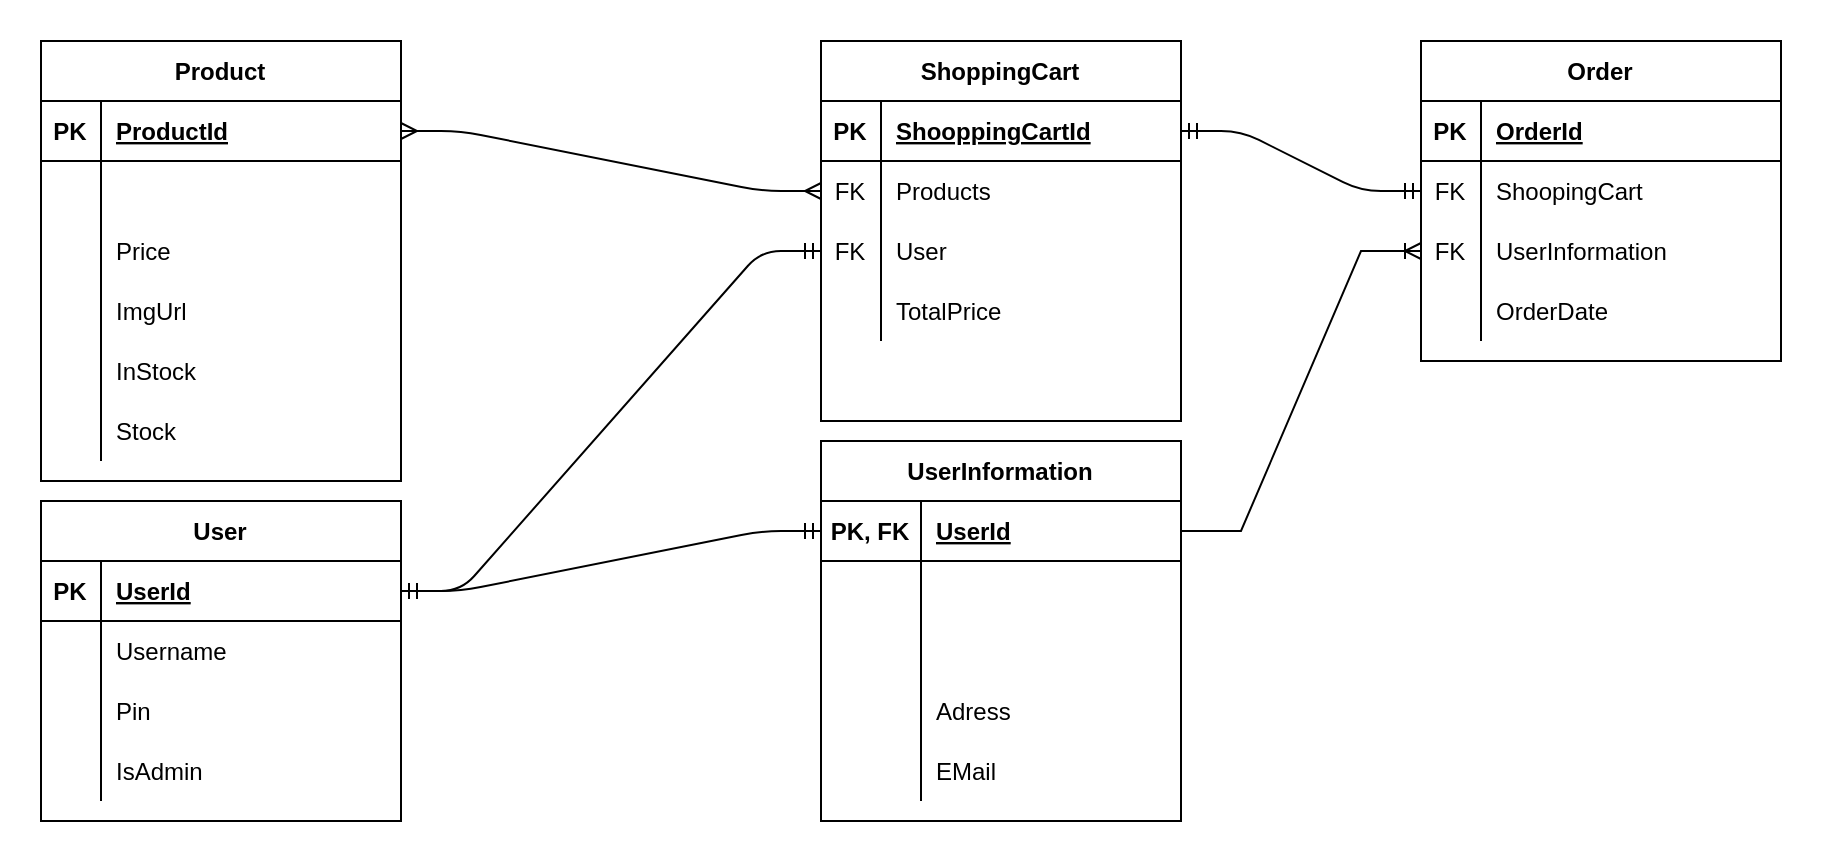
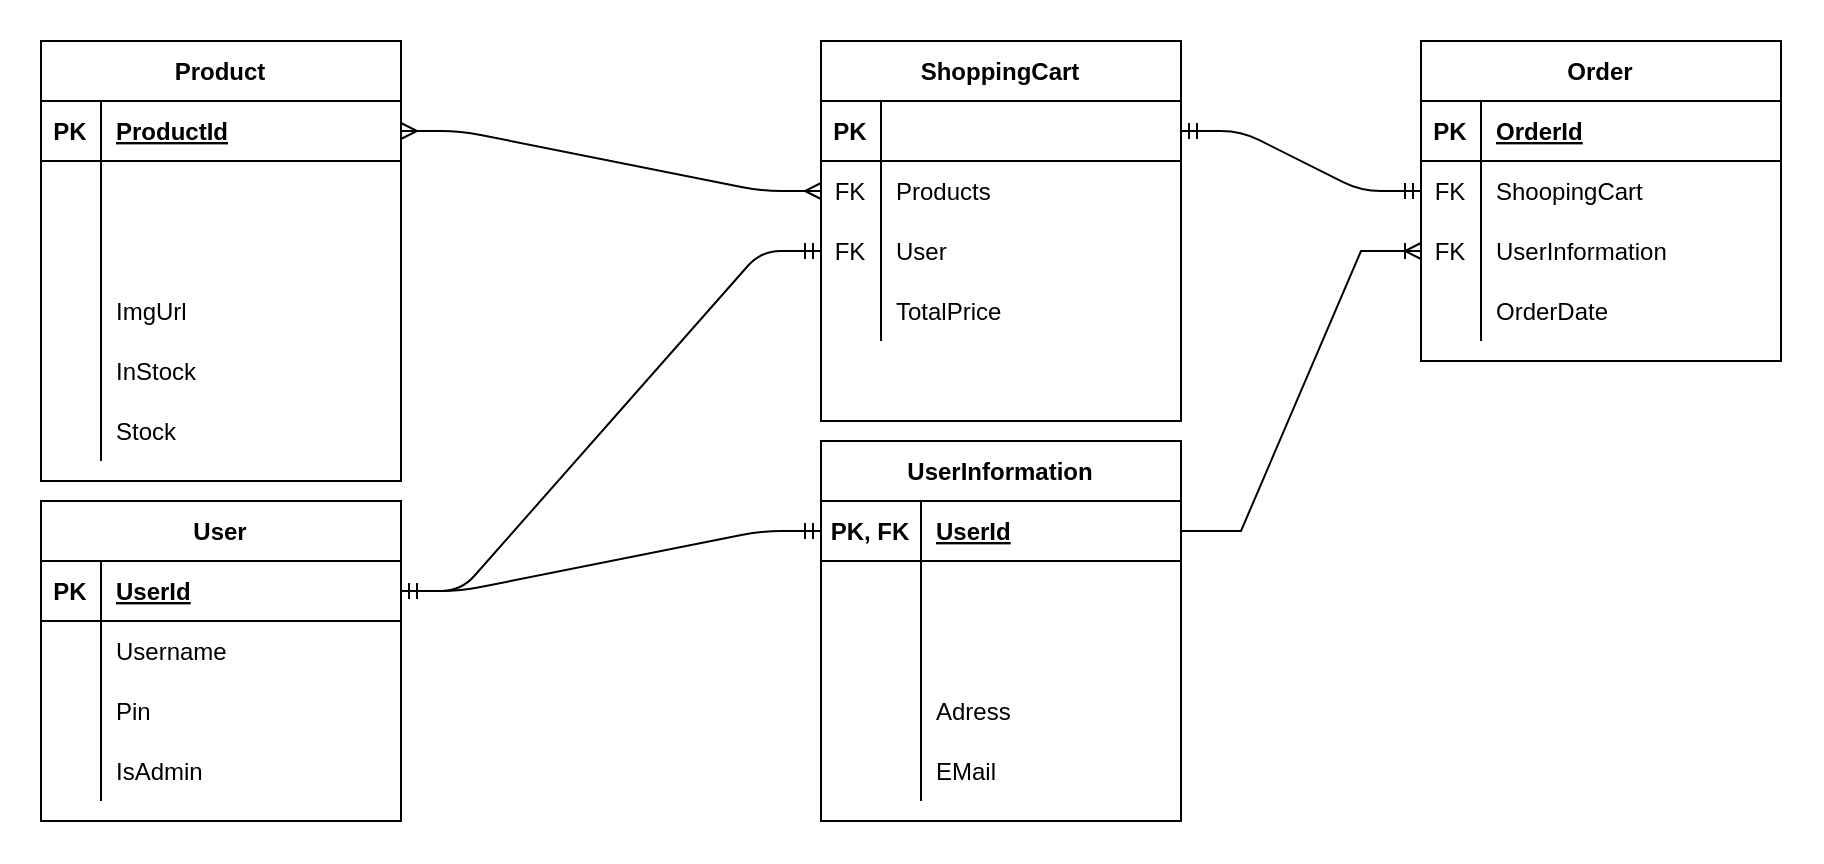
  <mxCell id="0" />
  <mxCell id="1" parent="0" />
  <mxCell id="2" value="Product" style="shape=table;startSize=30;container=1;collapsible=1;childLayout=tableLayout;fixedRows=1;rowLines=0;fontStyle=1;align=center;resizeLast=1;" parent="1" vertex="1"><mxGeometry x="20" y="20" width="180" height="220" as="geometry" /></mxCell>
  <mxCell id="3" value="" style="shape=partialRectangle;collapsible=0;dropTarget=0;pointerEvents=0;fillColor=none;top=0;left=0;bottom=1;right=0;points=[[0,0.5],[1,0.5]];portConstraint=eastwest;" parent="2" vertex="1"><mxGeometry y="30" width="180" height="30" as="geometry" /></mxCell>
  <mxCell id="4" value="PK" style="shape=partialRectangle;connectable=0;fillColor=none;top=0;left=0;bottom=0;right=0;fontStyle=1;overflow=hidden;" parent="3" vertex="1"><mxGeometry width="30" height="30" as="geometry" /></mxCell>
  <mxCell id="5" value="ProductId" style="shape=partialRectangle;connectable=0;fillColor=none;top=0;left=0;bottom=0;right=0;align=left;spacingLeft=6;fontStyle=5;overflow=hidden;" parent="3" vertex="1"><mxGeometry x="30" width="150" height="30" as="geometry" /></mxCell>
  <mxCell id="6" value="" style="shape=partialRectangle;collapsible=0;dropTarget=0;pointerEvents=0;fillColor=none;top=0;left=0;bottom=0;right=0;points=[[0,0.5],[1,0.5]];portConstraint=eastwest;" parent="2" vertex="1"><mxGeometry y="60" width="180" height="30" as="geometry" /></mxCell>
  <mxCell id="7" value="" style="shape=partialRectangle;connectable=0;fillColor=none;top=0;left=0;bottom=0;right=0;editable=1;overflow=hidden;" parent="6" vertex="1"><mxGeometry width="30" height="30" as="geometry" /></mxCell>
  <mxCell id="8" value="" style="shape=partialRectangle;collapsible=0;dropTarget=0;pointerEvents=0;fillColor=none;top=0;left=0;bottom=0;right=0;points=[[0,0.5],[1,0.5]];portConstraint=eastwest;" parent="2" vertex="1"><mxGeometry y="90" width="180" height="30" as="geometry" /></mxCell>
  <mxCell id="9" value="" style="shape=partialRectangle;connectable=0;fillColor=none;top=0;left=0;bottom=0;right=0;editable=1;overflow=hidden;" parent="8" vertex="1"><mxGeometry width="30" height="30" as="geometry" /></mxCell>
- <mxCell id="10" value="Price" style="shape=partialRectangle;connectable=0;fillColor=none;top=0;left=0;bottom=0;right=0;align=left;spacingLeft=6;overflow=hidden;" parent="8" vertex="1"><mxGeometry x="30" width="150" height="30" as="geometry" /></mxCell>
  <mxCell id="11" value="" style="shape=partialRectangle;collapsible=0;dropTarget=0;pointerEvents=0;fillColor=none;top=0;left=0;bottom=0;right=0;points=[[0,0.5],[1,0.5]];portConstraint=eastwest;" parent="2" vertex="1"><mxGeometry y="120" width="180" height="30" as="geometry" /></mxCell>
  <mxCell id="12" value="" style="shape=partialRectangle;connectable=0;fillColor=none;top=0;left=0;bottom=0;right=0;editable=1;overflow=hidden;" parent="11" vertex="1"><mxGeometry width="30" height="30" as="geometry" /></mxCell>
  <mxCell id="13" value="ImgUrl" style="shape=partialRectangle;connectable=0;fillColor=none;top=0;left=0;bottom=0;right=0;align=left;spacingLeft=6;overflow=hidden;" parent="11" vertex="1"><mxGeometry x="30" width="150" height="30" as="geometry" /></mxCell>
  <mxCell id="14" value="" style="shape=partialRectangle;collapsible=0;dropTarget=0;pointerEvents=0;fillColor=none;top=0;left=0;bottom=0;right=0;points=[[0,0.5],[1,0.5]];portConstraint=eastwest;" parent="2" vertex="1"><mxGeometry y="150" width="180" height="30" as="geometry" /></mxCell>
  <mxCell id="15" value="" style="shape=partialRectangle;connectable=0;fillColor=none;top=0;left=0;bottom=0;right=0;editable=1;overflow=hidden;" parent="14" vertex="1"><mxGeometry width="30" height="30" as="geometry" /></mxCell>
  <mxCell id="16" value="InStock" style="shape=partialRectangle;connectable=0;fillColor=none;top=0;left=0;bottom=0;right=0;align=left;spacingLeft=6;overflow=hidden;" parent="14" vertex="1"><mxGeometry x="30" width="150" height="30" as="geometry" /></mxCell>
  <mxCell id="17" value="" style="shape=partialRectangle;collapsible=0;dropTarget=0;pointerEvents=0;fillColor=none;top=0;left=0;bottom=0;right=0;points=[[0,0.5],[1,0.5]];portConstraint=eastwest;" parent="2" vertex="1"><mxGeometry y="180" width="180" height="30" as="geometry" /></mxCell>
  <mxCell id="18" value="" style="shape=partialRectangle;connectable=0;fillColor=none;top=0;left=0;bottom=0;right=0;editable=1;overflow=hidden;" parent="17" vertex="1"><mxGeometry width="30" height="30" as="geometry" /></mxCell>
  <mxCell id="19" value="Stock" style="shape=partialRectangle;connectable=0;fillColor=none;top=0;left=0;bottom=0;right=0;align=left;spacingLeft=6;overflow=hidden;" parent="17" vertex="1"><mxGeometry x="30" width="150" height="30" as="geometry" /></mxCell>
  <mxCell id="20" value="User" style="shape=table;startSize=30;container=1;collapsible=1;childLayout=tableLayout;fixedRows=1;rowLines=0;fontStyle=1;align=center;resizeLast=1;" parent="1" vertex="1"><mxGeometry x="20" y="250" width="180" height="160" as="geometry" /></mxCell>
  <mxCell id="21" value="" style="shape=partialRectangle;collapsible=0;dropTarget=0;pointerEvents=0;fillColor=none;top=0;left=0;bottom=1;right=0;points=[[0,0.5],[1,0.5]];portConstraint=eastwest;" parent="20" vertex="1"><mxGeometry y="30" width="180" height="30" as="geometry" /></mxCell>
  <mxCell id="22" value="PK" style="shape=partialRectangle;connectable=0;fillColor=none;top=0;left=0;bottom=0;right=0;fontStyle=1;overflow=hidden;" parent="21" vertex="1"><mxGeometry width="30" height="30" as="geometry" /></mxCell>
  <mxCell id="23" value="UserId" style="shape=partialRectangle;connectable=0;fillColor=none;top=0;left=0;bottom=0;right=0;align=left;spacingLeft=6;fontStyle=5;overflow=hidden;" parent="21" vertex="1"><mxGeometry x="30" width="150" height="30" as="geometry" /></mxCell>
  <mxCell id="24" value="" style="shape=partialRectangle;collapsible=0;dropTarget=0;pointerEvents=0;fillColor=none;top=0;left=0;bottom=0;right=0;points=[[0,0.5],[1,0.5]];portConstraint=eastwest;" parent="20" vertex="1"><mxGeometry y="60" width="180" height="30" as="geometry" /></mxCell>
  <mxCell id="25" value="" style="shape=partialRectangle;connectable=0;fillColor=none;top=0;left=0;bottom=0;right=0;editable=1;overflow=hidden;" parent="24" vertex="1"><mxGeometry width="30" height="30" as="geometry" /></mxCell>
  <mxCell id="26" value="Username" style="shape=partialRectangle;connectable=0;fillColor=none;top=0;left=0;bottom=0;right=0;align=left;spacingLeft=6;overflow=hidden;" parent="24" vertex="1"><mxGeometry x="30" width="150" height="30" as="geometry" /></mxCell>
  <mxCell id="27" value="" style="shape=partialRectangle;collapsible=0;dropTarget=0;pointerEvents=0;fillColor=none;top=0;left=0;bottom=0;right=0;points=[[0,0.5],[1,0.5]];portConstraint=eastwest;" parent="20" vertex="1"><mxGeometry y="90" width="180" height="30" as="geometry" /></mxCell>
  <mxCell id="28" value="" style="shape=partialRectangle;connectable=0;fillColor=none;top=0;left=0;bottom=0;right=0;editable=1;overflow=hidden;" parent="27" vertex="1"><mxGeometry width="30" height="30" as="geometry" /></mxCell>
  <mxCell id="29" value="Pin" style="shape=partialRectangle;connectable=0;fillColor=none;top=0;left=0;bottom=0;right=0;align=left;spacingLeft=6;overflow=hidden;" parent="27" vertex="1"><mxGeometry x="30" width="150" height="30" as="geometry" /></mxCell>
  <mxCell id="30" value="" style="shape=partialRectangle;collapsible=0;dropTarget=0;pointerEvents=0;fillColor=none;top=0;left=0;bottom=0;right=0;points=[[0,0.5],[1,0.5]];portConstraint=eastwest;" parent="20" vertex="1"><mxGeometry y="120" width="180" height="30" as="geometry" /></mxCell>
  <mxCell id="31" value="" style="shape=partialRectangle;connectable=0;fillColor=none;top=0;left=0;bottom=0;right=0;editable=1;overflow=hidden;" parent="30" vertex="1"><mxGeometry width="30" height="30" as="geometry" /></mxCell>
  <mxCell id="32" value="IsAdmin" style="shape=partialRectangle;connectable=0;fillColor=none;top=0;left=0;bottom=0;right=0;align=left;spacingLeft=6;overflow=hidden;" parent="30" vertex="1"><mxGeometry x="30" width="150" height="30" as="geometry" /></mxCell>
  <mxCell id="33" value="ShoppingCart" style="shape=table;startSize=30;container=1;collapsible=1;childLayout=tableLayout;fixedRows=1;rowLines=0;fontStyle=1;align=center;resizeLast=1;" parent="1" vertex="1"><mxGeometry x="410" y="20" width="180" height="190" as="geometry" /></mxCell>
  <mxCell id="34" value="" style="shape=partialRectangle;collapsible=0;dropTarget=0;pointerEvents=0;fillColor=none;top=0;left=0;bottom=1;right=0;points=[[0,0.5],[1,0.5]];portConstraint=eastwest;" parent="33" vertex="1"><mxGeometry y="30" width="180" height="30" as="geometry" /></mxCell>
  <mxCell id="35" value="PK" style="shape=partialRectangle;connectable=0;fillColor=none;top=0;left=0;bottom=0;right=0;fontStyle=1;overflow=hidden;" parent="34" vertex="1"><mxGeometry width="30" height="30" as="geometry" /></mxCell>
- <mxCell id="36" value="ShooppingCartId" style="shape=partialRectangle;connectable=0;fillColor=none;top=0;left=0;bottom=0;right=0;align=left;spacingLeft=6;fontStyle=5;overflow=hidden;" parent="34" vertex="1"><mxGeometry x="30" width="150" height="30" as="geometry" /></mxCell>
  <mxCell id="37" value="" style="shape=partialRectangle;collapsible=0;dropTarget=0;pointerEvents=0;fillColor=none;top=0;left=0;bottom=0;right=0;points=[[0,0.5],[1,0.5]];portConstraint=eastwest;" parent="33" vertex="1"><mxGeometry y="60" width="180" height="30" as="geometry" /></mxCell>
  <mxCell id="38" value="FK" style="shape=partialRectangle;connectable=0;fillColor=none;top=0;left=0;bottom=0;right=0;editable=1;overflow=hidden;" parent="37" vertex="1"><mxGeometry width="30" height="30" as="geometry" /></mxCell>
  <mxCell id="39" value="Products" style="shape=partialRectangle;connectable=0;fillColor=none;top=0;left=0;bottom=0;right=0;align=left;spacingLeft=6;overflow=hidden;" parent="37" vertex="1"><mxGeometry x="30" width="150" height="30" as="geometry" /></mxCell>
  <mxCell id="40" value="" style="shape=partialRectangle;collapsible=0;dropTarget=0;pointerEvents=0;fillColor=none;top=0;left=0;bottom=0;right=0;points=[[0,0.5],[1,0.5]];portConstraint=eastwest;" parent="33" vertex="1"><mxGeometry y="90" width="180" height="30" as="geometry" /></mxCell>
  <mxCell id="41" value="FK" style="shape=partialRectangle;connectable=0;fillColor=none;top=0;left=0;bottom=0;right=0;editable=1;overflow=hidden;" parent="40" vertex="1"><mxGeometry width="30" height="30" as="geometry" /></mxCell>
  <mxCell id="42" value="User" style="shape=partialRectangle;connectable=0;fillColor=none;top=0;left=0;bottom=0;right=0;align=left;spacingLeft=6;overflow=hidden;" parent="40" vertex="1"><mxGeometry x="30" width="150" height="30" as="geometry" /></mxCell>
  <mxCell id="43" value="" style="shape=partialRectangle;collapsible=0;dropTarget=0;pointerEvents=0;fillColor=none;top=0;left=0;bottom=0;right=0;points=[[0,0.5],[1,0.5]];portConstraint=eastwest;" parent="33" vertex="1"><mxGeometry y="120" width="180" height="30" as="geometry" /></mxCell>
  <mxCell id="44" value="" style="shape=partialRectangle;connectable=0;fillColor=none;top=0;left=0;bottom=0;right=0;editable=1;overflow=hidden;" parent="43" vertex="1"><mxGeometry width="30" height="30" as="geometry" /></mxCell>
  <mxCell id="45" value="TotalPrice" style="shape=partialRectangle;connectable=0;fillColor=none;top=0;left=0;bottom=0;right=0;align=left;spacingLeft=6;overflow=hidden;" parent="43" vertex="1"><mxGeometry x="30" width="150" height="30" as="geometry" /></mxCell>
  <mxCell id="46" value="" style="shape=partialRectangle;collapsible=0;dropTarget=0;pointerEvents=0;fillColor=none;top=0;left=0;bottom=0;right=0;points=[[0,0.5],[1,0.5]];portConstraint=eastwest;" parent="33" vertex="1"><mxGeometry y="150" width="180" height="30" as="geometry" /></mxCell>
  <mxCell id="47" value="" style="shape=partialRectangle;connectable=0;fillColor=none;top=0;left=0;bottom=0;right=0;editable=1;overflow=hidden;" parent="46" vertex="1"><mxGeometry width="30" height="30" as="geometry" /></mxCell>
  <mxCell id="48" value="UserInformation" style="shape=table;startSize=30;container=1;collapsible=1;childLayout=tableLayout;fixedRows=1;rowLines=0;fontStyle=1;align=center;resizeLast=1;" parent="1" vertex="1"><mxGeometry x="410" y="220" width="180" height="190" as="geometry" /></mxCell>
  <mxCell id="49" value="" style="shape=partialRectangle;collapsible=0;dropTarget=0;pointerEvents=0;fillColor=none;top=0;left=0;bottom=1;right=0;points=[[0,0.5],[1,0.5]];portConstraint=eastwest;" parent="48" vertex="1"><mxGeometry y="30" width="180" height="30" as="geometry" /></mxCell>
  <mxCell id="50" value="PK, FK" style="shape=partialRectangle;connectable=0;fillColor=none;top=0;left=0;bottom=0;right=0;fontStyle=1;overflow=hidden;" parent="49" vertex="1"><mxGeometry width="50" height="30" as="geometry" /></mxCell>
  <mxCell id="51" value="UserId" style="shape=partialRectangle;connectable=0;fillColor=none;top=0;left=0;bottom=0;right=0;align=left;spacingLeft=6;fontStyle=5;overflow=hidden;" parent="49" vertex="1"><mxGeometry x="50" width="130" height="30" as="geometry" /></mxCell>
  <mxCell id="52" value="" style="shape=partialRectangle;collapsible=0;dropTarget=0;pointerEvents=0;fillColor=none;top=0;left=0;bottom=0;right=0;points=[[0,0.5],[1,0.5]];portConstraint=eastwest;" parent="48" vertex="1"><mxGeometry y="60" width="180" height="30" as="geometry" /></mxCell>
  <mxCell id="53" value="" style="shape=partialRectangle;connectable=0;fillColor=none;top=0;left=0;bottom=0;right=0;editable=1;overflow=hidden;" parent="52" vertex="1"><mxGeometry width="50" height="30" as="geometry" /></mxCell>
  <mxCell id="54" value="" style="shape=partialRectangle;collapsible=0;dropTarget=0;pointerEvents=0;fillColor=none;top=0;left=0;bottom=0;right=0;points=[[0,0.5],[1,0.5]];portConstraint=eastwest;" parent="48" vertex="1"><mxGeometry y="90" width="180" height="30" as="geometry" /></mxCell>
  <mxCell id="55" value="" style="shape=partialRectangle;connectable=0;fillColor=none;top=0;left=0;bottom=0;right=0;editable=1;overflow=hidden;" parent="54" vertex="1"><mxGeometry width="50" height="30" as="geometry" /></mxCell>
  <mxCell id="56" value="" style="shape=partialRectangle;collapsible=0;dropTarget=0;pointerEvents=0;fillColor=none;top=0;left=0;bottom=0;right=0;points=[[0,0.5],[1,0.5]];portConstraint=eastwest;" parent="48" vertex="1"><mxGeometry y="120" width="180" height="30" as="geometry" /></mxCell>
  <mxCell id="57" value="" style="shape=partialRectangle;connectable=0;fillColor=none;top=0;left=0;bottom=0;right=0;editable=1;overflow=hidden;" parent="56" vertex="1"><mxGeometry width="50" height="30" as="geometry" /></mxCell>
  <mxCell id="58" value="Adress" style="shape=partialRectangle;connectable=0;fillColor=none;top=0;left=0;bottom=0;right=0;align=left;spacingLeft=6;overflow=hidden;" parent="56" vertex="1"><mxGeometry x="50" width="130" height="30" as="geometry" /></mxCell>
  <mxCell id="59" value="" style="shape=partialRectangle;collapsible=0;dropTarget=0;pointerEvents=0;fillColor=none;top=0;left=0;bottom=0;right=0;points=[[0,0.5],[1,0.5]];portConstraint=eastwest;" parent="48" vertex="1"><mxGeometry y="150" width="180" height="30" as="geometry" /></mxCell>
  <mxCell id="60" value="" style="shape=partialRectangle;connectable=0;fillColor=none;top=0;left=0;bottom=0;right=0;editable=1;overflow=hidden;" parent="59" vertex="1"><mxGeometry width="50" height="30" as="geometry" /></mxCell>
  <mxCell id="61" value="EMail" style="shape=partialRectangle;connectable=0;fillColor=none;top=0;left=0;bottom=0;right=0;align=left;spacingLeft=6;overflow=hidden;" parent="59" vertex="1"><mxGeometry x="50" width="130" height="30" as="geometry" /></mxCell>
  <mxCell id="62" value="" style="edgeStyle=entityRelationEdgeStyle;fontSize=12;html=1;endArrow=ERmany;startArrow=ERmany;entryX=0;entryY=0.5;entryDx=0;entryDy=0;exitX=1;exitY=0.5;exitDx=0;exitDy=0;" parent="1" source="3" target="37" edge="1"><mxGeometry width="100" height="100" relative="1" as="geometry"><mxPoint x="270" y="230" as="sourcePoint" /><mxPoint x="370" y="130" as="targetPoint" /></mxGeometry></mxCell>
  <mxCell id="63" value="" style="edgeStyle=entityRelationEdgeStyle;fontSize=12;html=1;endArrow=ERmandOne;startArrow=ERmandOne;exitX=1;exitY=0.5;exitDx=0;exitDy=0;entryX=0;entryY=0.5;entryDx=0;entryDy=0;" parent="1" source="21" target="40" edge="1"><mxGeometry width="100" height="100" relative="1" as="geometry"><mxPoint x="220" y="280" as="sourcePoint" /><mxPoint x="370" y="130" as="targetPoint" /></mxGeometry></mxCell>
  <mxCell id="64" value="" style="edgeStyle=entityRelationEdgeStyle;fontSize=12;html=1;endArrow=ERmandOne;startArrow=ERmandOne;exitX=1;exitY=0.5;exitDx=0;exitDy=0;entryX=0;entryY=0.5;entryDx=0;entryDy=0;" parent="1" source="21" target="49" edge="1"><mxGeometry width="100" height="100" relative="1" as="geometry"><mxPoint x="210" y="305" as="sourcePoint" /><mxPoint x="410" y="265" as="targetPoint" /></mxGeometry></mxCell>
  <mxCell id="65" value="Order" style="shape=table;startSize=30;container=1;collapsible=1;childLayout=tableLayout;fixedRows=1;rowLines=0;fontStyle=1;align=center;resizeLast=1;" parent="1" vertex="1"><mxGeometry x="710" y="20" width="180" height="160" as="geometry" /></mxCell>
  <mxCell id="66" value="" style="shape=partialRectangle;collapsible=0;dropTarget=0;pointerEvents=0;fillColor=none;top=0;left=0;bottom=1;right=0;points=[[0,0.5],[1,0.5]];portConstraint=eastwest;" parent="65" vertex="1"><mxGeometry y="30" width="180" height="30" as="geometry" /></mxCell>
  <mxCell id="67" value="PK" style="shape=partialRectangle;connectable=0;fillColor=none;top=0;left=0;bottom=0;right=0;fontStyle=1;overflow=hidden;" parent="66" vertex="1"><mxGeometry width="30" height="30" as="geometry" /></mxCell>
  <mxCell id="68" value="OrderId" style="shape=partialRectangle;connectable=0;fillColor=none;top=0;left=0;bottom=0;right=0;align=left;spacingLeft=6;fontStyle=5;overflow=hidden;" parent="66" vertex="1"><mxGeometry x="30" width="150" height="30" as="geometry" /></mxCell>
  <mxCell id="69" value="" style="shape=partialRectangle;collapsible=0;dropTarget=0;pointerEvents=0;fillColor=none;top=0;left=0;bottom=0;right=0;points=[[0,0.5],[1,0.5]];portConstraint=eastwest;" parent="65" vertex="1"><mxGeometry y="60" width="180" height="30" as="geometry" /></mxCell>
  <mxCell id="70" value="FK" style="shape=partialRectangle;connectable=0;fillColor=none;top=0;left=0;bottom=0;right=0;editable=1;overflow=hidden;" parent="69" vertex="1"><mxGeometry width="30" height="30" as="geometry" /></mxCell>
  <mxCell id="71" value="ShoopingCart" style="shape=partialRectangle;connectable=0;fillColor=none;top=0;left=0;bottom=0;right=0;align=left;spacingLeft=6;overflow=hidden;" parent="69" vertex="1"><mxGeometry x="30" width="150" height="30" as="geometry" /></mxCell>
  <mxCell id="72" value="" style="shape=partialRectangle;collapsible=0;dropTarget=0;pointerEvents=0;fillColor=none;top=0;left=0;bottom=0;right=0;points=[[0,0.5],[1,0.5]];portConstraint=eastwest;" parent="65" vertex="1"><mxGeometry y="90" width="180" height="30" as="geometry" /></mxCell>
  <mxCell id="73" value="FK" style="shape=partialRectangle;connectable=0;fillColor=none;top=0;left=0;bottom=0;right=0;editable=1;overflow=hidden;" parent="72" vertex="1"><mxGeometry width="30" height="30" as="geometry" /></mxCell>
  <mxCell id="74" value="UserInformation" style="shape=partialRectangle;connectable=0;fillColor=none;top=0;left=0;bottom=0;right=0;align=left;spacingLeft=6;overflow=hidden;" parent="72" vertex="1"><mxGeometry x="30" width="150" height="30" as="geometry" /></mxCell>
  <mxCell id="75" value="" style="shape=partialRectangle;collapsible=0;dropTarget=0;pointerEvents=0;fillColor=none;top=0;left=0;bottom=0;right=0;points=[[0,0.5],[1,0.5]];portConstraint=eastwest;" parent="65" vertex="1"><mxGeometry y="120" width="180" height="30" as="geometry" /></mxCell>
  <mxCell id="76" value="" style="shape=partialRectangle;connectable=0;fillColor=none;top=0;left=0;bottom=0;right=0;editable=1;overflow=hidden;" parent="75" vertex="1"><mxGeometry width="30" height="30" as="geometry" /></mxCell>
  <mxCell id="77" value="OrderDate" style="shape=partialRectangle;connectable=0;fillColor=none;top=0;left=0;bottom=0;right=0;align=left;spacingLeft=6;overflow=hidden;" parent="75" vertex="1"><mxGeometry x="30" width="150" height="30" as="geometry" /></mxCell>
  <mxCell id="78" value="" style="edgeStyle=entityRelationEdgeStyle;fontSize=12;html=1;endArrow=ERmandOne;startArrow=ERmandOne;entryX=0;entryY=0.5;entryDx=0;entryDy=0;exitX=1;exitY=0.5;exitDx=0;exitDy=0;" parent="1" source="34" target="69" edge="1"><mxGeometry width="100" height="100" relative="1" as="geometry"><mxPoint x="290" y="190" as="sourcePoint" /><mxPoint x="390" y="90" as="targetPoint" /></mxGeometry></mxCell>
  <mxCell id="79" value="" style="edgeStyle=entityRelationEdgeStyle;fontSize=12;html=1;endArrow=ERoneToMany;rounded=0;entryX=0;entryY=0.5;entryDx=0;entryDy=0;exitX=1;exitY=0.5;exitDx=0;exitDy=0;" edge="1" parent="1" source="49" target="72"><mxGeometry width="100" height="100" relative="1" as="geometry"><mxPoint x="570" y="380" as="sourcePoint" /><mxPoint x="670" y="280" as="targetPoint" /></mxGeometry></mxCell>
